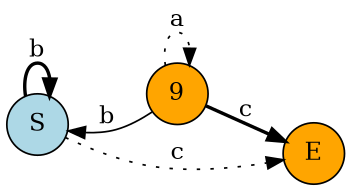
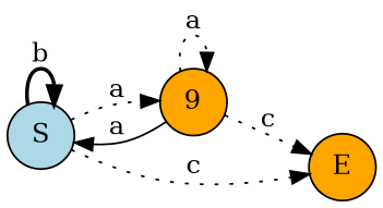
  digraph {
    fontname="DejaVu Serif"
    rankdir=LR
    node [fillcolor=orange fontname="DejaVu Serif" shape=circle style=filled]
    edge [fontname="DejaVu Serif" style=dotted]
    n1 [fillcolor=lightblue label=S]
    n2 [label=9]
    n3 [label=E]
    n1 -> n1 [label=b style=bold]
+   n1 -> n2 [label=a]
    n1 -> n3 [label=c]
-   n2 -> n1 [label=b style=solid]
+   n2 -> n1 [label=a style=solid]
    n2 -> n2 [label=a]
-   n2 -> n3 [label=c style=bold]
+   n2 -> n3 [label=c]
  }
